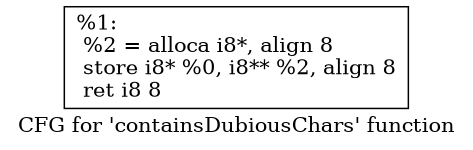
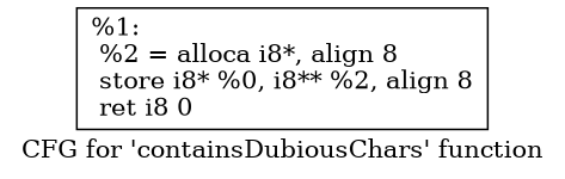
  digraph {
    label="CFG for 'containsDubiousChars' function"
-   n1 [label="{%1:\l  %2 = alloca i8*, align 8\l  store i8* %0, i8** %2, align 8\l  ret i8 8\l}" shape=record]
+   n1 [label="{%1:\l  %2 = alloca i8*, align 8\l  store i8* %0, i8** %2, align 8\l  ret i8 0\l}" shape=record]
  }
